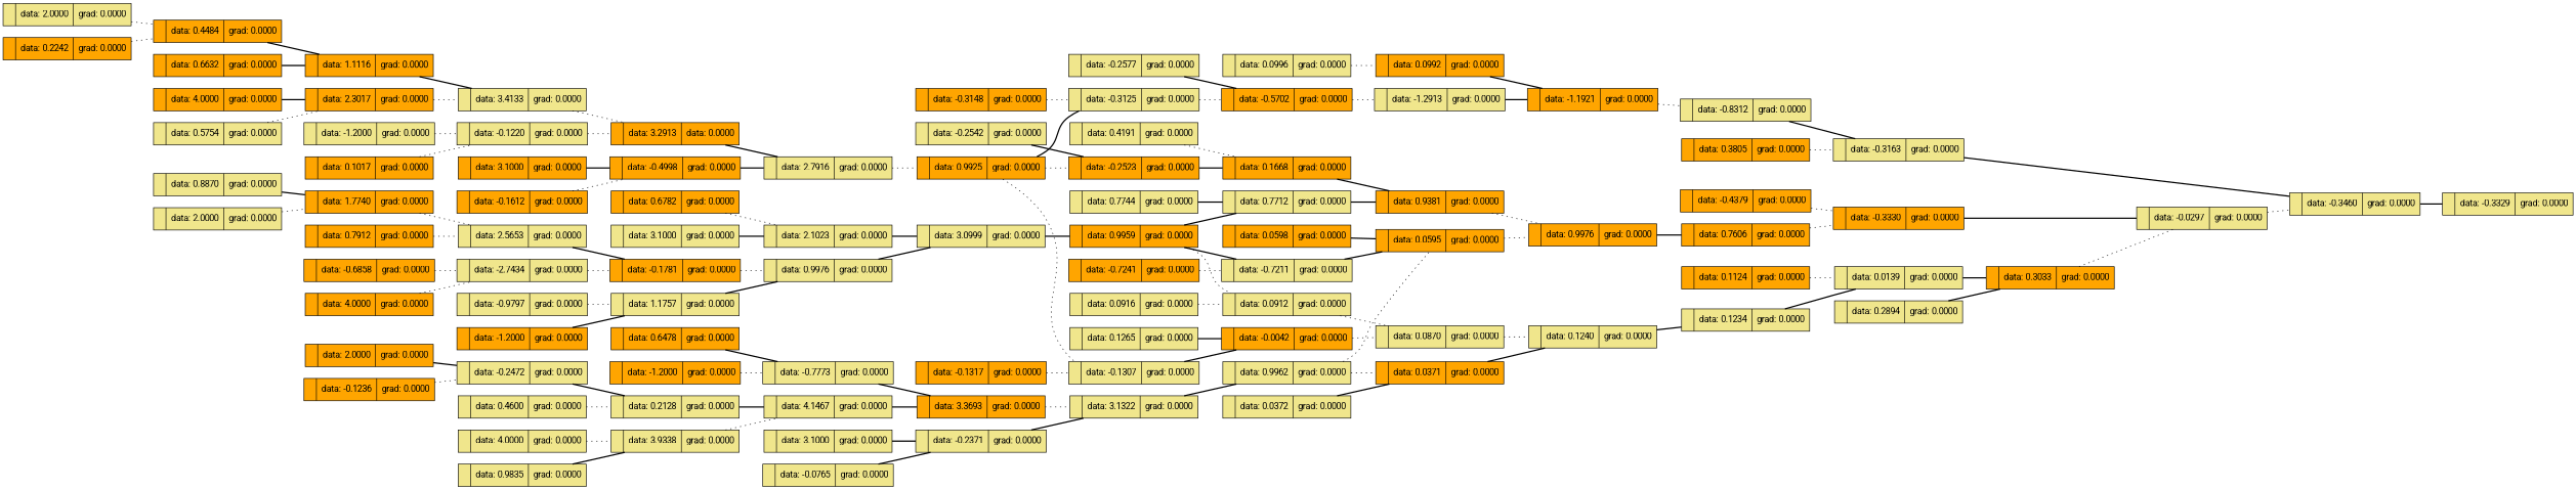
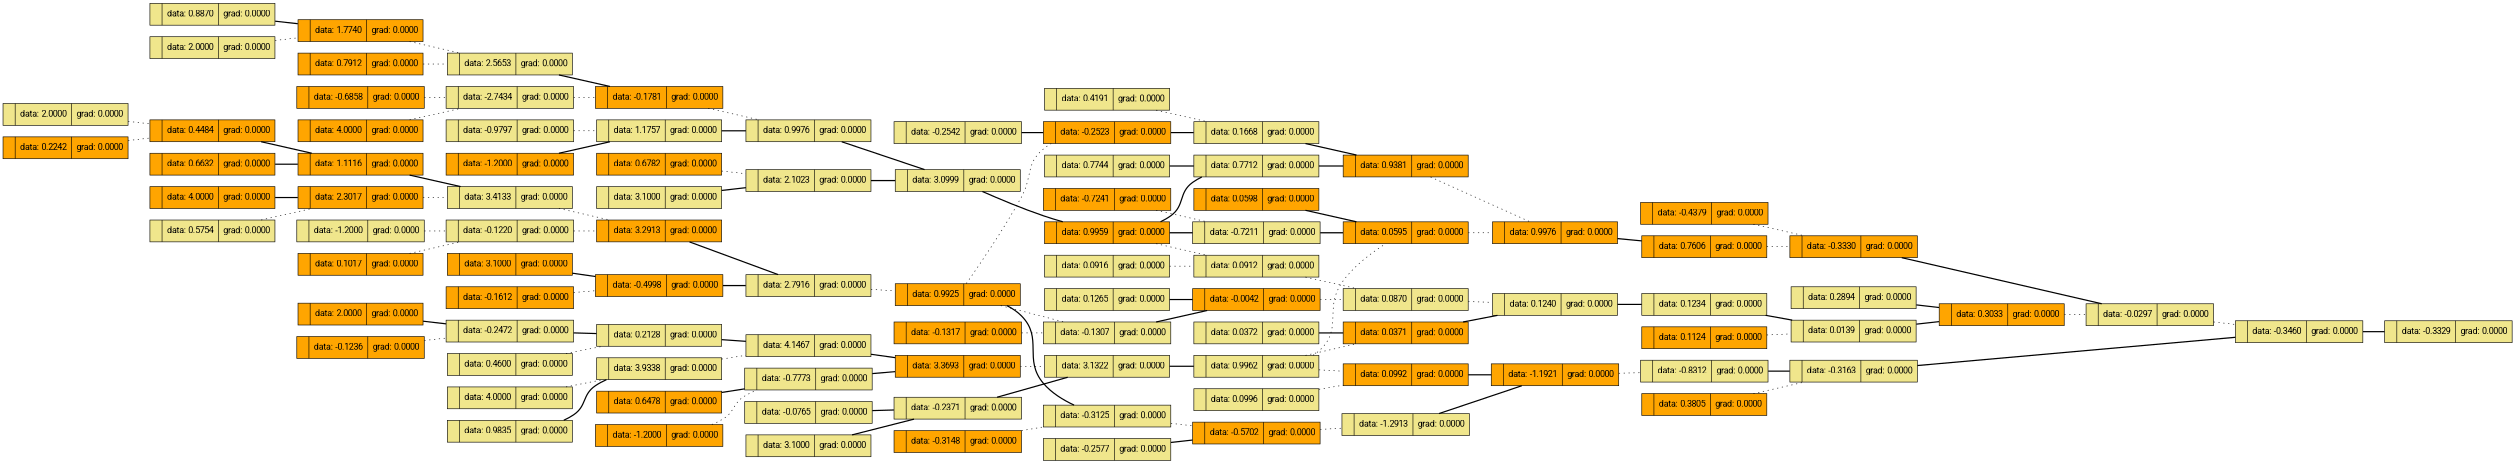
  graph {
    fontname=Roboto
    rankdir=LR
    node [fillcolor=khaki fontname=Roboto shape=record style=filled]
    edge [fontname=Roboto style=bold]
    n1 [label="{ | data: -0.3329 | grad: 0.0000}"]
    n2 [label="{ | data: 0.8870 | grad: 0.0000}"]
    n3 [fillcolor=orange label="{ | data: 1.7740 | grad: 0.0000}"]
    n4 [label="{ | data: 2.5653 | grad: 0.0000}"]
    n5 [fillcolor=orange label="{ | data: 2.0000 | grad: 0.0000}"]
    n6 [label="{ | data: -0.2472 | grad: 0.0000}"]
    n7 [label="{ | data: 0.2128 | grad: 0.0000}"]
    n8 [fillcolor=orange label="{ | data: -0.6858 | grad: 0.0000}"]
    n9 [label="{ | data: -2.7434 | grad: 0.0000}"]
    n10 [fillcolor=orange label="{ | data: -0.1781 | grad: 0.0000}"]
    n11 [label="{ | data: 4.1467 | grad: 0.0000}"]
    n12 [label="{ | data: -0.9797 | grad: 0.0000}"]
    n13 [label="{ | data: 1.1757 | grad: 0.0000}"]
    n14 [label="{ | data: 0.9976 | grad: 0.0000}"]
    n15 [fillcolor=orange label="{ | data: 0.6782 | grad: 0.0000}"]
    n16 [label="{ | data: 2.1023 | grad: 0.0000}"]
    n17 [label="{ | data: 3.0999 | grad: 0.0000}"]
    n18 [fillcolor=orange label="{ | data: 3.3693 | grad: 0.0000}"]
    n19 [fillcolor=orange label="{ | data: 0.7912 | grad: 0.0000}"]
    n20 [fillcolor=orange label="{ | data: -0.1236 | grad: 0.0000}"]
    n21 [label="{ | data: 4.0000 | grad: 0.0000}"]
    n22 [label="{ | data: 3.9338 | grad: 0.0000}"]
    n23 [label="{ | data: 0.9835 | grad: 0.0000}"]
    n24 [fillcolor=orange label="{ | data: 0.6478 | grad: 0.0000}"]
    n25 [label="{ | data: -0.7773 | grad: 0.0000}"]
    n26 [label="{ | data: -0.0765 | grad: 0.0000}"]
    n27 [label="{ | data: -0.2371 | grad: 0.0000}"]
    n28 [label="{ | data: 3.1322 | grad: 0.0000}"]
    n29 [label="{ | data: 0.4600 | grad: 0.0000}"]
    n30 [label="{ | data: -0.8312 | grad: 0.0000}"]
    n31 [label="{ | data: -0.3163 | grad: 0.0000}"]
    n32 [label="{ | data: -0.3460 | grad: 0.0000}"]
    n33 [fillcolor=orange label="{ | data: -1.2000 | grad: 0.0000}"]
    n34 [fillcolor=orange label="{ | data: -0.1317 | grad: 0.0000}"]
    n35 [label="{ | data: -0.1307 | grad: 0.0000}"]
    n36 [fillcolor=orange label="{ | data: -0.0042 | grad: 0.0000}"]
    n37 [label="{ | data: 0.0916 | grad: 0.0000}"]
    n38 [label="{ | data: 0.0912 | grad: 0.0000}"]
    n39 [label="{ | data: 0.0870 | grad: 0.0000}"]
    n40 [label="{ | data: 0.0372 | grad: 0.0000}"]
    n41 [fillcolor=orange label="{ | data: 0.0371 | grad: 0.0000}"]
    n42 [label="{ | data: 0.1240 | grad: 0.0000}"]
    n43 [label="{ | data: 0.9962 | grad: 0.0000}"]
    n44 [label="{ | data: 0.1265 | grad: 0.0000}"]
    n45 [label="{ | data: -0.2542 | grad: 0.0000}"]
    n46 [fillcolor=orange label="{ | data: -0.2523 | grad: 0.0000}"]
-   n47 [fillcolor=orange label="{ | data: 0.1668 | grad: 0.0000}"]
+   n47 [label="{ | data: 0.1668 | grad: 0.0000}"]
    n48 [label="{ | data: 3.1000 | grad: 0.0000}"]
    n49 [label="{ | data: 0.7744 | grad: 0.0000}"]
    n50 [label="{ | data: 0.7712 | grad: 0.0000}"]
    n51 [fillcolor=orange label="{ | data: 0.9381 | grad: 0.0000}"]
    n52 [fillcolor=orange label="{ | data: 0.0598 | grad: 0.0000}"]
    n53 [fillcolor=orange label="{ | data: 0.0595 | grad: 0.0000}"]
    n54 [fillcolor=orange label="{ | data: 0.9976 | grad: 0.0000}"]
    n55 [label="{ | data: 0.4191 | grad: 0.0000}"]
    n56 [label="{ | data: 0.0139 | grad: 0.0000}"]
    n57 [fillcolor=orange label="{ | data: 0.3033 | grad: 0.0000}"]
    n58 [label="{ | data: -0.0297 | grad: 0.0000}"]
    n59 [fillcolor=orange label="{ | data: 0.0992 | grad: 0.0000}"]
    n60 [fillcolor=orange label="{ | data: -0.3148 | grad: 0.0000}"]
    n61 [label="{ | data: -0.3125 | grad: 0.0000}"]
    n62 [fillcolor=orange label="{ | data: -0.5702 | grad: 0.0000}"]
    n63 [fillcolor=orange label="{ | data: -1.1921 | grad: 0.0000}"]
    n64 [fillcolor=orange label="{ | data: -0.7241 | grad: 0.0000}"]
    n65 [label="{ | data: -0.7211 | grad: 0.0000}"]
    n66 [label="{ | data: 0.0996 | grad: 0.0000}"]
    n67 [label="{ | data: -0.2577 | grad: 0.0000}"]
    n68 [label="{ | data: -1.2913 | grad: 0.0000}"]
    n69 [fillcolor=orange label="{ | data: 0.1124 | grad: 0.0000}"]
    n70 [fillcolor=orange label="{ | data: 0.4484 | grad: 0.0000}"]
    n71 [fillcolor=orange label="{ | data: 1.1116 | grad: 0.0000}"]
    n72 [label="{ | data: 3.4133 | grad: 0.0000}"]
    n73 [label="{ | data: 2.0000 | grad: 0.0000}"]
    n74 [fillcolor=orange label="{ | data: -0.4379 | grad: 0.0000}"]
    n75 [fillcolor=orange label="{ | data: -0.3330 | grad: 0.0000}"]
    n76 [fillcolor=orange label="{ | data: 0.3805 | grad: 0.0000}"]
    n77 [label="{ | data: 0.2894 | grad: 0.0000}"]
    n78 [label="{ | data: 0.1234 | grad: 0.0000}"]
-   n79 [fillcolor=orange label="{ | data: 3.2913 | data: 0.0000}"]
+   n79 [fillcolor=orange label="{ | data: 3.2913 | grad: 0.0000}"]
    n80 [fillcolor=orange label="{ | data: 4.0000 | grad: 0.0000}"]
    n81 [fillcolor=orange label="{ | data: 2.3017 | grad: 0.0000}"]
    n82 [label="{ | data: 2.7916 | grad: 0.0000}"]
    n83 [label="{ | data: -1.2000 | grad: 0.0000}"]
    n84 [label="{ | data: -0.1220 | grad: 0.0000}"]
    n85 [fillcolor=orange label="{ | data: 0.2242 | grad: 0.0000}"]
    n86 [fillcolor=orange label="{ | data: 0.9925 | grad: 0.0000}"]
    n87 [fillcolor=orange label="{ | data: 3.1000 | grad: 0.0000}"]
    n88 [fillcolor=orange label="{ | data: -0.4998 | grad: 0.0000}"]
    n89 [fillcolor=orange label="{ | data: 0.7606 | grad: 0.0000}"]
    n90 [label="{ | data: 2.0000 | grad: 0.0000}"]
    n91 [fillcolor=orange label="{ | data: 4.0000 | grad: 0.0000}"]
    n92 [fillcolor=orange label="{ | data: -1.2000 | grad: 0.0000}"]
    n93 [fillcolor=orange label="{ | data: 0.9959 | grad: 0.0000}"]
    n94 [label="{ | data: 3.1000 | grad: 0.0000}"]
    n95 [label="{ | data: 0.5754 | grad: 0.0000}"]
    n96 [fillcolor=orange label="{ | data: 0.1017 | grad: 0.0000}"]
    n97 [fillcolor=orange label="{ | data: -0.1612 | grad: 0.0000}"]
    n98 [fillcolor=orange label="{ | data: 0.6632 | grad: 0.0000}"]
    n2 -- n3
    n3 -- n4 [style=dotted]
    n4 -- n10
    n5 -- n6
    n6 -- n7
    n7 -- n11
    n8 -- n9 [style=dotted]
    n9 -- n10 [style=dotted]
    n10 -- n14 [style=dotted]
    n11 -- n18
    n12 -- n13 [style=dotted]
    n13 -- n14
    n14 -- n17
    n15 -- n16 [style=dotted]
    n16 -- n17
    n17 -- n93
    n18 -- n28 [style=dotted]
    n19 -- n4 [style=dotted]
    n20 -- n6 [style=dotted]
    n21 -- n22 [style=dotted]
    n22 -- n11 [style=dotted]
    n23 -- n22
    n24 -- n25
    n25 -- n18
    n26 -- n27
    n27 -- n28
    n28 -- n43
    n29 -- n7 [style=dotted]
    n30 -- n31
    n31 -- n32
    n32 -- n1
    n33 -- n25 [style=dotted]
    n34 -- n35 [style=dotted]
    n35 -- n36
    n36 -- n39 [style=dotted]
    n37 -- n38 [style=dotted]
    n38 -- n39 [style=dotted]
    n39 -- n42 [style=dotted]
    n40 -- n41
    n41 -- n42
    n42 -- n78
    n43 -- n41 [style=dotted]
    n43 -- n53 [style=dotted]
+   n43 -- n59 [style=dotted]
    n44 -- n36
    n45 -- n46
    n46 -- n47
    n47 -- n51
    n48 -- n27
    n49 -- n50
    n50 -- n51
    n51 -- n54 [style=dotted]
    n52 -- n53
    n53 -- n54 [style=dotted]
    n54 -- n89
    n55 -- n47 [style=dotted]
    n56 -- n57
    n57 -- n58 [style=dotted]
    n58 -- n32 [style=dotted]
    n59 -- n63
    n60 -- n61 [style=dotted]
    n61 -- n62 [style=dotted]
    n62 -- n68 [style=dotted]
    n63 -- n30 [style=dotted]
    n64 -- n65 [style=dotted]
    n65 -- n53
    n66 -- n59 [style=dotted]
    n67 -- n62
    n68 -- n63
    n69 -- n56 [style=dotted]
    n70 -- n71
    n71 -- n72
    n72 -- n79 [style=dotted]
    n73 -- n70 [style=dotted]
    n74 -- n75 [style=dotted]
    n75 -- n58
    n76 -- n31 [style=dotted]
    n77 -- n57
    n78 -- n56
    n79 -- n82
    n80 -- n81
    n81 -- n72 [style=dotted]
    n82 -- n86 [style=dotted]
    n83 -- n84 [style=dotted]
    n84 -- n79 [style=dotted]
    n85 -- n70 [style=dotted]
    n86 -- n35 [style=dotted]
    n86 -- n46 [style=dotted]
    n86 -- n61
    n87 -- n88
    n88 -- n82
    n89 -- n75 [style=dotted]
    n90 -- n3 [style=dotted]
    n91 -- n9 [style=dotted]
    n92 -- n13
    n93 -- n38 [style=dotted]
    n93 -- n50
    n93 -- n65
    n94 -- n16
    n95 -- n81 [style=dotted]
    n96 -- n84 [style=dotted]
    n97 -- n88 [style=dotted]
    n98 -- n71
  }
